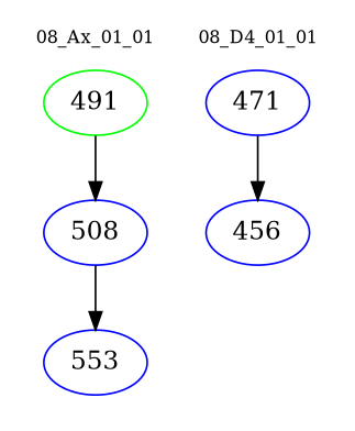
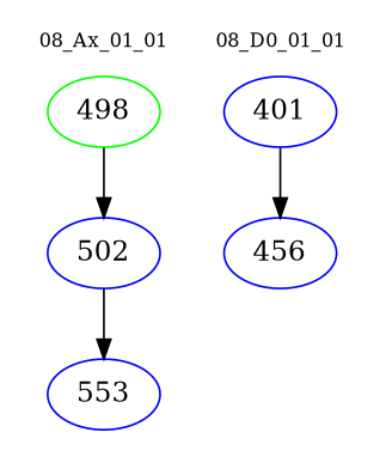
  digraph {
    node [color=blue]
    edge [color=black]
-   n1 [color=green label=491]
-   n2 [label=508]
+   n1 [color=green label=498]
+   n2 [label=502]
    n3 [label=553]
-   n4 [label=471]
+   n4 [label=401]
    n5 [label=456]
    subgraph cluster_1 {
      color=white
      fontsize=10
      label="08_Ax_01_01"
      n1
      n2
      n3
    }
    subgraph cluster_2 {
      color=white
      fontsize=10
-     label="08_D4_01_01"
+     label="08_D0_01_01"
      n4
      n5
    }
    n1 -> n2
    n2 -> n3
    n4 -> n5
  }
